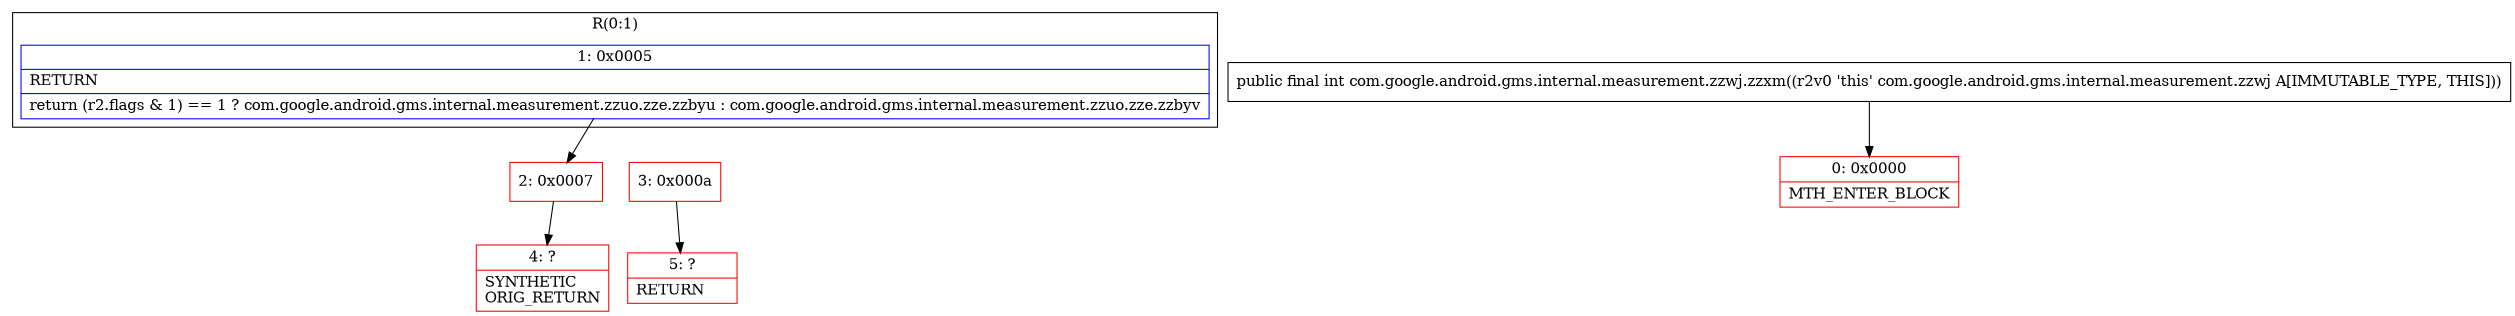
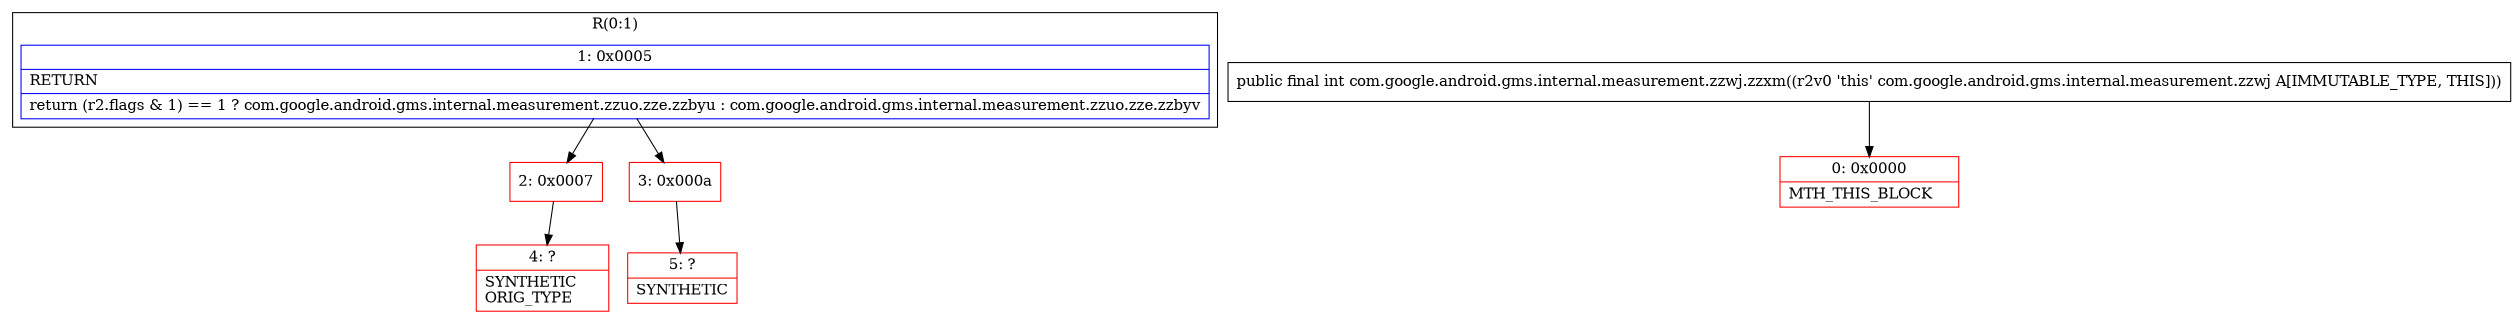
  digraph {
    node [color=red shape=record]
    n1 [color=blue label="{1\:\ 0x0005|RETURN\l|return (r2.flags & 1) == 1 ? com.google.android.gms.internal.measurement.zzuo.zze.zzbyu : com.google.android.gms.internal.measurement.zzuo.zze.zzbyv\l}"]
    n2 [label="{2\:\ 0x0007}"]
    n3 [label="{3\:\ 0x000a}"]
-   n4 [label="{4\:\ ?|SYNTHETIC\lORIG_RETURN\l}"]
-   n5 [label="{5\:\ ?|RETURN\l}"]
-   n6 [label="{0\:\ 0x0000|MTH_ENTER_BLOCK\l}"]
+   n4 [label="{4\:\ ?|SYNTHETIC\lORIG_TYPE\l}"]
+   n5 [label="{5\:\ ?|SYNTHETIC\l}"]
+   n6 [label="{0\:\ 0x0000|MTH_THIS_BLOCK\l}"]
    n7 [label="{public final int com.google.android.gms.internal.measurement.zzwj.zzxm((r2v0 'this' com.google.android.gms.internal.measurement.zzwj A[IMMUTABLE_TYPE, THIS])) }" color=""]
    subgraph cluster_1 {
      label="R(0:1)"
      n1
    }
    n1 -> n2
+   n1 -> n3
    n2 -> n4
    n3 -> n5
    n7 -> n6
  }
